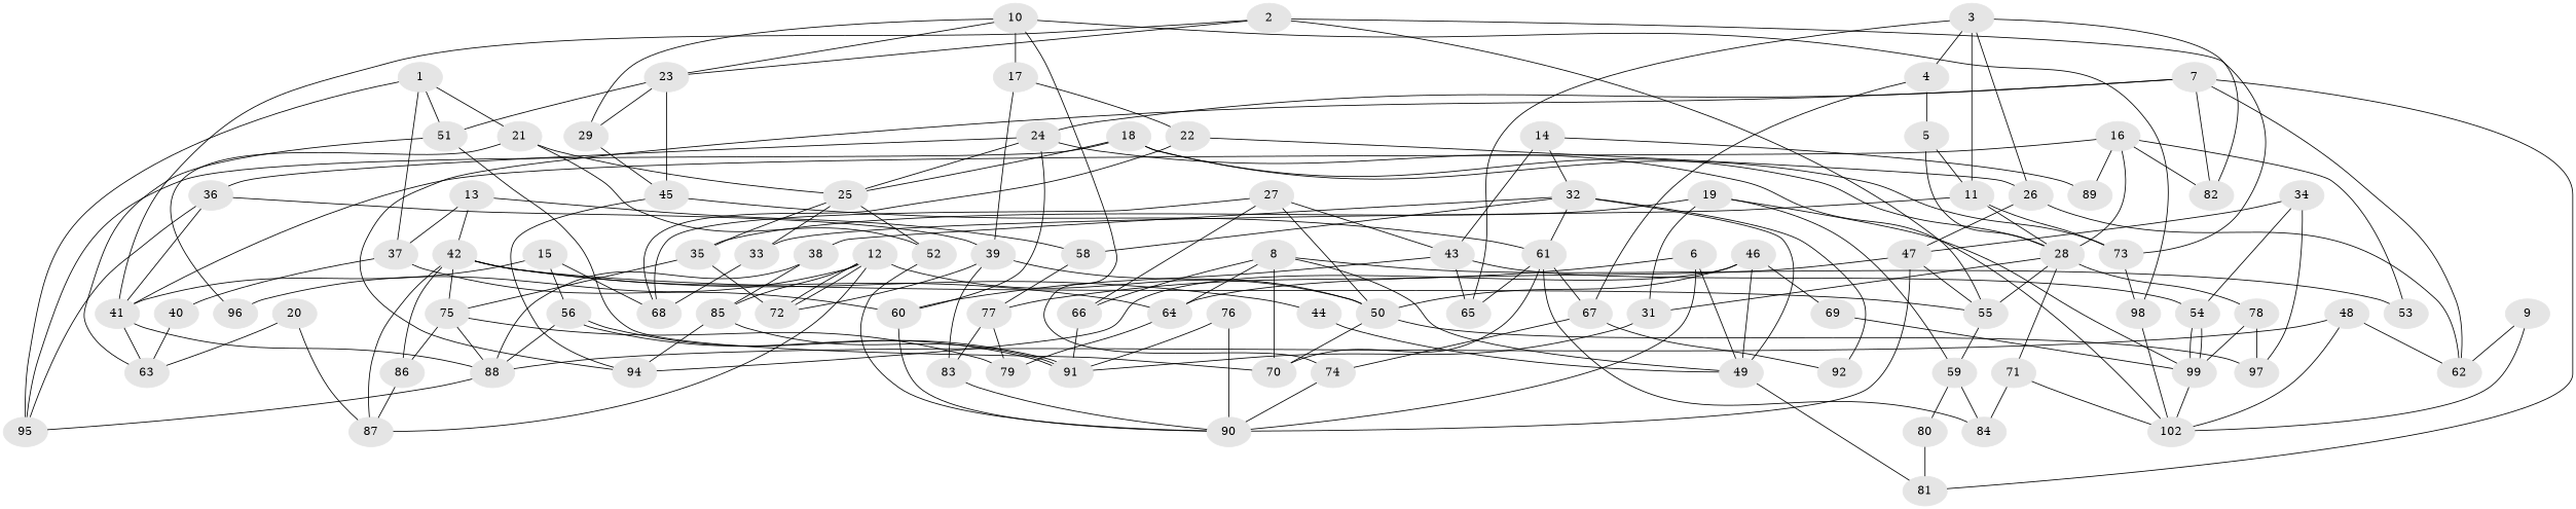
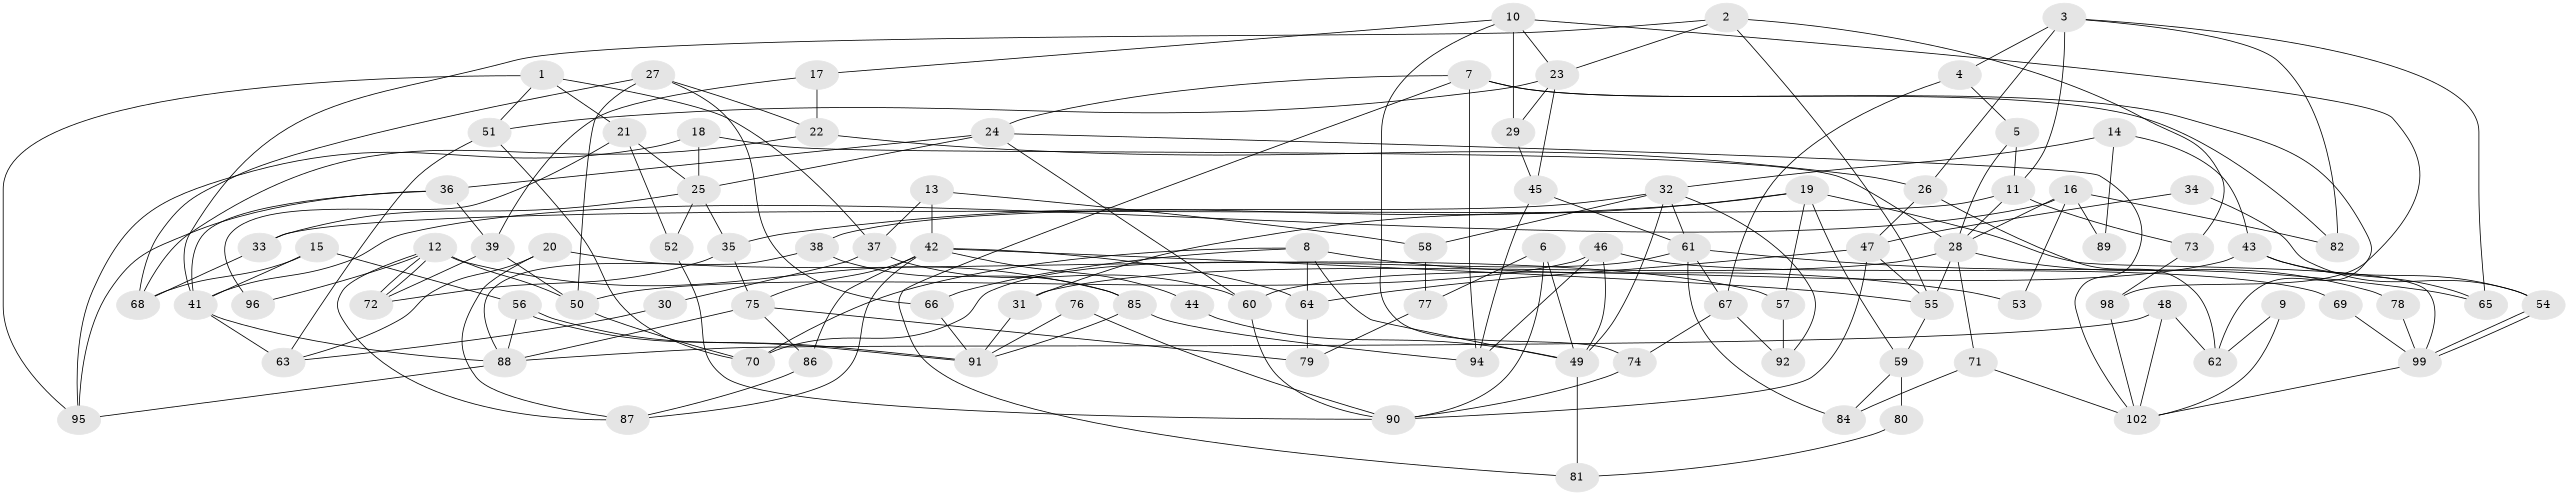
  graph {
    node [color=gray90 style=filled]
    1
    21
    37
    51
    95
    96
    25
    52
    60
-   40
+   40 [label=30]
    70
    63
    2
    23
    41
    55
    73
    29
    45
    88
    59
    98
    3
    4
    11
    26
    65
    82
    5
    67
    28
    33
    62
    47
    74
    92
    31
    71
    78
    6
    49
    77
    90
    81
-   83
    79
    7
    24
    94
    n50 [label=102]
    36
    8
    53
    64
    66
    91
    9
    10
    17
    22
    39
    68
    12
    50
    72
    85
    87
-   97
    13
    42
    58
    75
    44
    86
    14
    32
    43
    89
    38
    61
    54
    15
    56
    16
    18
    35
    19
+   57
    99
    80
    84
    20
    27
    34
    46
    69
    48
    76
    1 -- 21
    1 -- 37
    1 -- 51
    1 -- 95
    21 -- 96
    21 -- 25
    21 -- 52
    37 -- 60
    37 -- 40
    51 -- 70
    51 -- 63
    25 -- 52
    25 -- 33
    25 -- 35
    52 -- 90
    60 -- 90
    40 -- 63
    2 -- 23
    2 -- 41
    2 -- 55
    2 -- 73
    23 -- 51
    23 -- 29
    23 -- 45
    41 -- 63
    41 -- 88
    55 -- 59
    73 -- 98
    29 -- 45
    45 -- 94
    45 -- 61
    88 -- 95
    59 -- 80
    59 -- 84
    98 -- n50
    3 -- 4
    3 -- 11
    3 -- 26
    3 -- 65
    3 -- 82
    4 -- 5
    4 -- 67
    11 -- 73
    11 -- 28
    11 -- 33
    26 -- 62
    26 -- 47
    5 -- 11
    5 -- 28
    67 -- 74
    67 -- 92
    28 -- 55
    28 -- 31
    28 -- 71
    28 -- 78
    33 -- 68
    47 -- 55
    47 -- 90
    47 -- 64
    74 -- 90
    31 -- 91
    71 -- n50
    71 -- 84
-   78 -- 97
    78 -- 99
    6 -- 49
    6 -- 77
    6 -- 90
    49 -- 81
-   77 -- 83
    77 -- 79
-   83 -- 90
    7 -- 82
    7 -- 62
    7 -- 81
    7 -- 24
    7 -- 94
    24 -- 25
    24 -- 60
    24 -- n50
    24 -- 36
    36 -- 95
    36 -- 41
    36 -- 39
    8 -- 70
    8 -- 49
    8 -- 53
    8 -- 64
    8 -- 66
    64 -- 79
    66 -- 91
    9 -- 62
    9 -- n50
    10 -- 23
    10 -- 29
    10 -- 98
    10 -- 74
    10 -- 17
    17 -- 22
    17 -- 39
    22 -- 26
    22 -- 68
-   39 -- 83
    39 -- 50
    39 -- 72
    12 -- 96
    12 -- 50
    12 -- 72
    12 -- 72
    12 -- 85
    12 -- 87
    50 -- 70
-   50 -- 97
    85 -- 94
    85 -- 91
    13 -- 37
    13 -- 42
    13 -- 58
    42 -- 55
    42 -- 64
    42 -- 87
    42 -- 75
    42 -- 44
    42 -- 86
    58 -- 77
    75 -- 88
    75 -- 79
    75 -- 86
    44 -- 49
    86 -- 87
    14 -- 32
    14 -- 43
    14 -- 89
    32 -- 92
    32 -- 49
    32 -- 58
    32 -- 38
    32 -- 61
    43 -- 60
    43 -- 65
    43 -- 54
    38 -- 88
    38 -- 85
    61 -- 70
    61 -- 65
    61 -- 67
    61 -- 84
    54 -- 99
    54 -- 99
    15 -- 41
    15 -- 68
    15 -- 56
    56 -- 88
    56 -- 91
    56 -- 91
    16 -- 41
    16 -- 82
    16 -- 28
    16 -- 53
    16 -- 89
    18 -- 95
    18 -- 25
-   18 -- 73
    18 -- 28
    35 -- 72
    35 -- 75
    19 -- 59
    19 -- 31
    19 -- 35
+   19 -- 57
    19 -- 99
+   57 -- 92
    99 -- n50
    80 -- 81
    20 -- 63
    20 -- 87
+   20 -- 57
    27 -- 66
    27 -- 68
    27 -- 50
-   27 -- 43
+   27 -- 22
    34 -- 47
-   34 -- 97
    34 -- 54
    46 -- 49
    46 -- 94
    46 -- 50
    46 -- 69
    69 -- 99
    48 -- 88
    48 -- 62
    48 -- n50
    76 -- 90
    76 -- 91
  }
